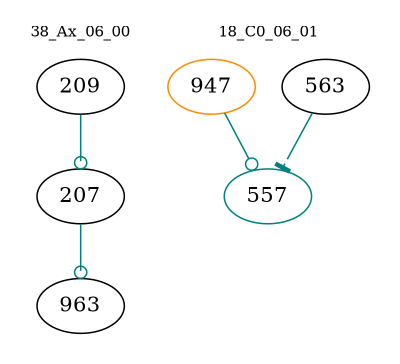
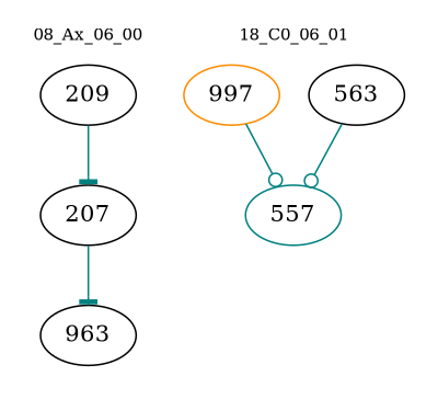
  digraph {
    node [color=black]
    edge [arrowhead=tee color=teal]
    n1 [label=209]
    n2 [label=207]
    n3 [label=963]
    n4 [label=563]
    n5 [color=teal label=557]
-   n6 [color=darkorange label=947]
+   n6 [color=darkorange label=997]
    subgraph cluster_1 {
      color=white
      fontsize=10
-     label="38_Ax_06_00"
+     label="08_Ax_06_00"
      n1
      n2
      n3
    }
    subgraph cluster_2 {
      color=white
      fontsize=10
      label="18_C0_06_01"
      n4
      n5
      n6
    }
-   n1 -> n2 [arrowhead=odot]
-   n2 -> n3 [arrowhead=odot]
-   n4 -> n5
+   n1 -> n2
+   n2 -> n3
+   n4 -> n5 [arrowhead=odot]
    n6 -> n5 [arrowhead=odot]
  }
